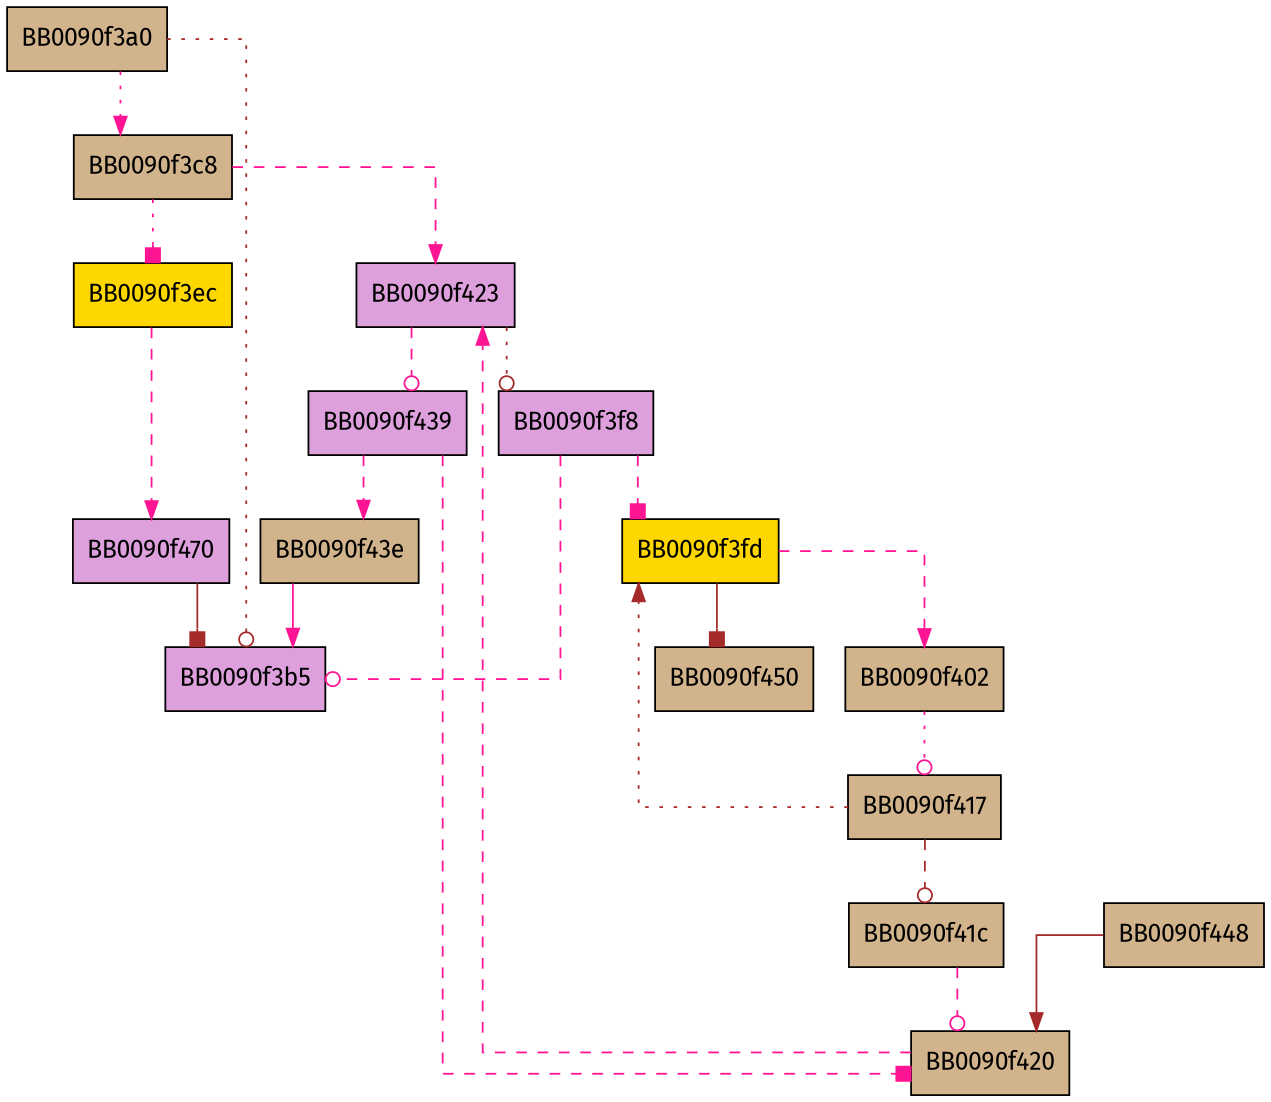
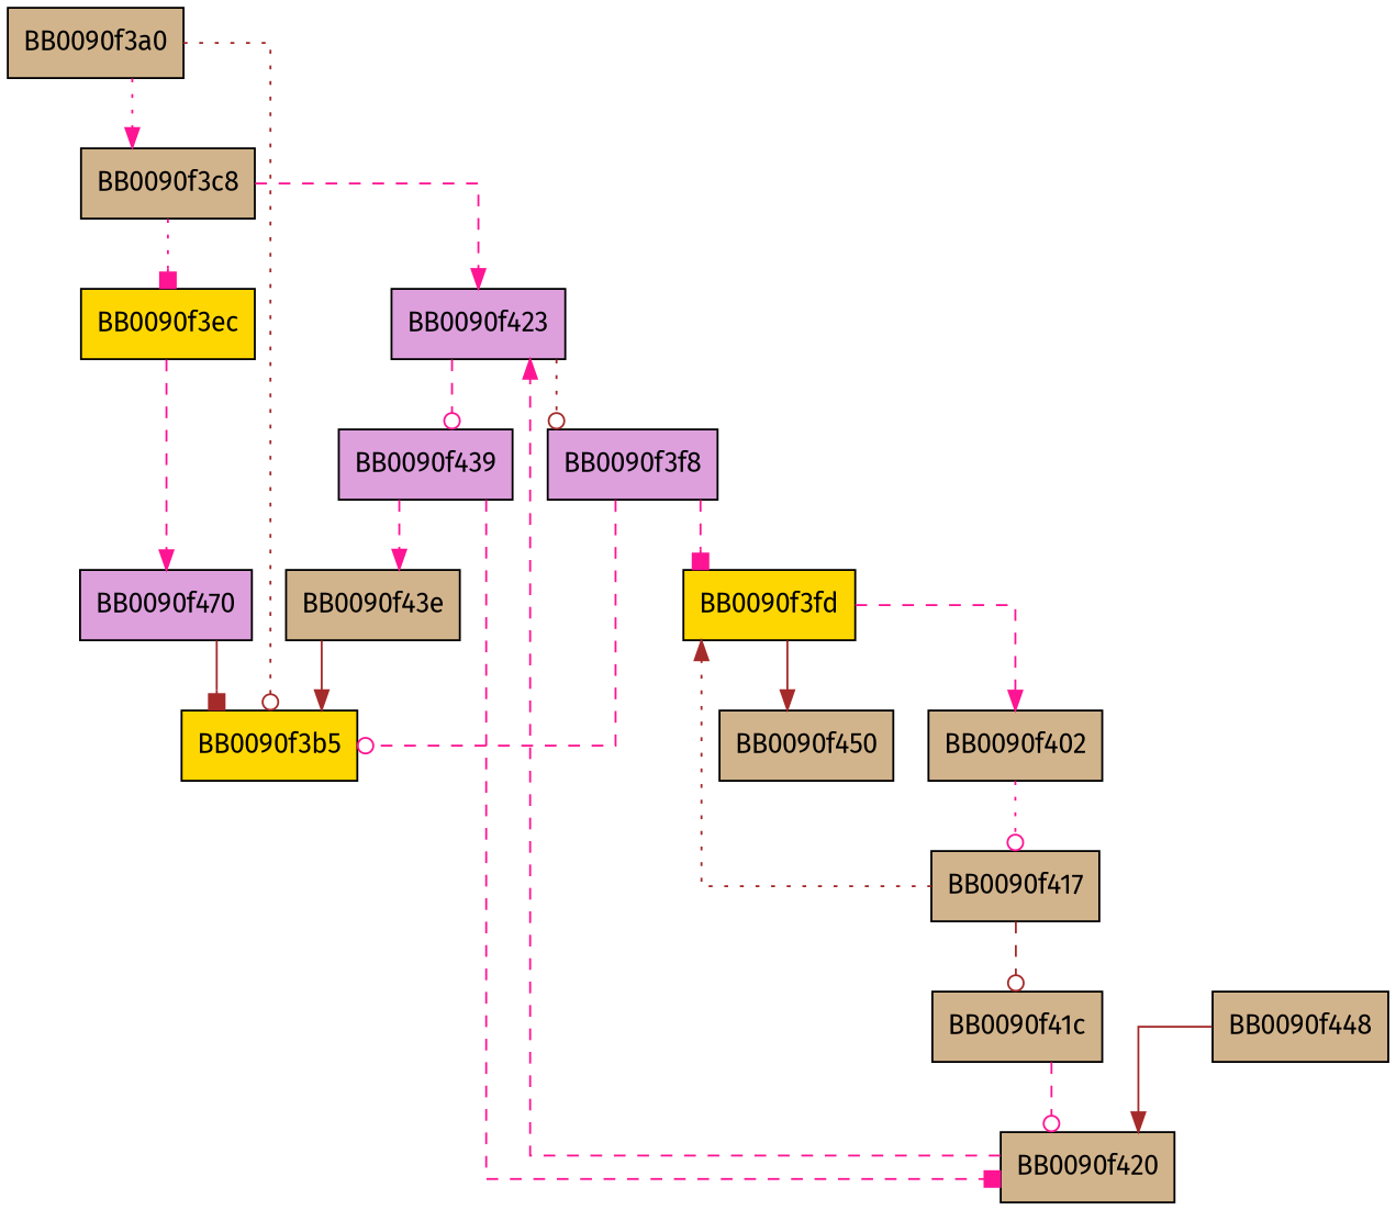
  digraph {
    fontname="Fira Sans"
    splines=ortho
    node [fillcolor=tan fontname="Fira Sans" shape=box style=filled]
    edge [arrowhead=normal color=deeppink fontname="Fira Sans" style=dashed]
    BB0090f3a0
    BB0090f3c8
-   BB0090f3b5 [fillcolor=plum]
+   BB0090f3b5 [fillcolor=gold]
    BB0090f423 [fillcolor=plum]
    BB0090f3ec [fillcolor=gold]
    BB0090f3f8 [fillcolor=plum]
    BB0090f439 [fillcolor=plum]
    BB0090f470 [fillcolor=plum]
    BB0090f3fd [fillcolor=gold]
    BB0090f420
    BB0090f43e
    BB0090f450
    BB0090f402
    BB0090f417
    BB0090f41c
    BB0090f448
    BB0090f3a0 -> BB0090f3c8 [style=dotted]
    BB0090f3a0 -> BB0090f3b5 [arrowhead=odot color=brown style=dotted]
    BB0090f3c8 -> BB0090f423
    BB0090f3c8 -> BB0090f3ec [arrowhead=box style=dotted]
    BB0090f423 -> BB0090f3f8 [arrowhead=odot color=brown style=dotted]
    BB0090f423 -> BB0090f439 [arrowhead=odot]
    BB0090f3ec -> BB0090f470
    BB0090f3f8 -> BB0090f3b5 [arrowhead=odot]
    BB0090f3f8 -> BB0090f3fd [arrowhead=box]
    BB0090f439 -> BB0090f420 [arrowhead=box]
    BB0090f439 -> BB0090f43e
    BB0090f470 -> BB0090f3b5 [arrowhead=box color=brown style=solid]
-   BB0090f3fd -> BB0090f450 [arrowhead=box color=brown style=solid]
+   BB0090f3fd -> BB0090f450 [color=brown style=solid]
    BB0090f3fd -> BB0090f402
    BB0090f420 -> BB0090f423
-   BB0090f43e -> BB0090f3b5 [style=solid]
+   BB0090f43e -> BB0090f3b5 [color=brown style=solid]
    BB0090f402 -> BB0090f417 [arrowhead=odot style=dotted]
    BB0090f417 -> BB0090f3fd [color=brown style=dotted]
    BB0090f417 -> BB0090f41c [arrowhead=odot color=brown]
    BB0090f41c -> BB0090f420 [arrowhead=odot]
    BB0090f448 -> BB0090f420 [color=brown style=solid]
  }
